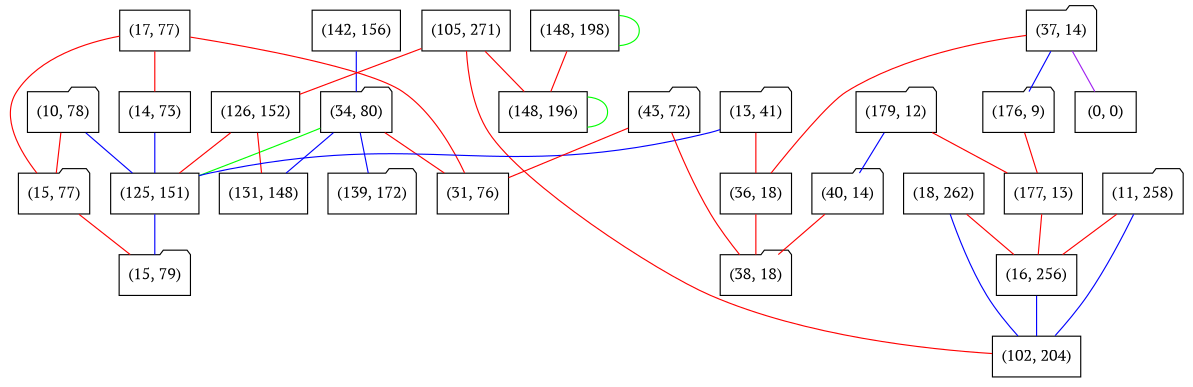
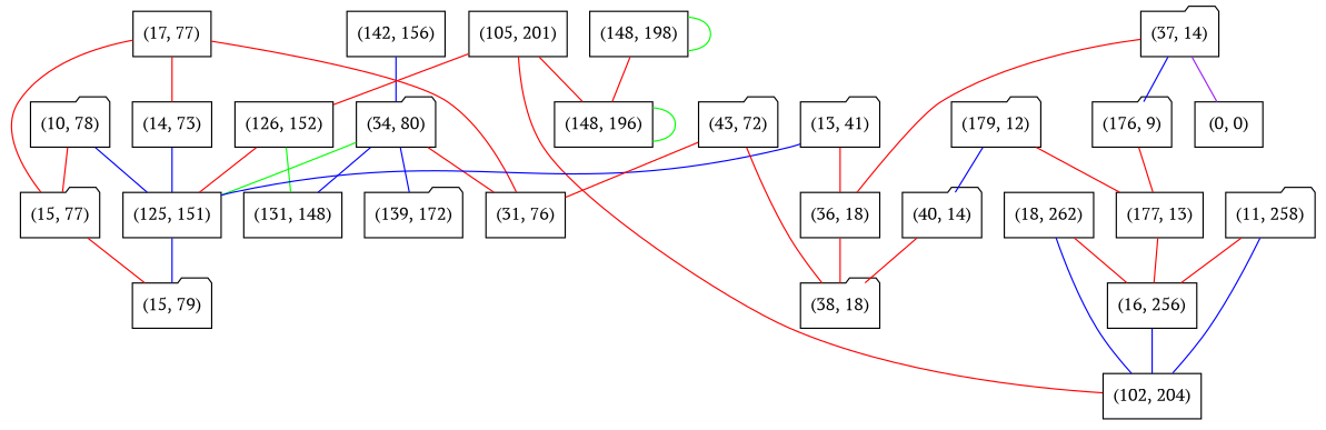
  graph {
    fontname="PT Serif"
    node [fontname="PT Serif" shape=box]
    edge [color=red fontname="PT Serif" weight=1]
    "(34, 80)" [shape=folder]
    "(142, 156)"
    "(31, 76)"
    "(125, 151)"
    "(131, 148)"
    "(139, 172)" [shape=folder]
    "(11, 258)" [shape=folder]
    "(16, 256)"
    "(102, 204)"
-   "(105, 201)" [label="(105, 271)"]
+   "(105, 201)"
    "(126, 152)"
    "(148, 196)"
    "(37, 14)" [shape=folder]
    "(0, 0)"
    "(176, 9)" [shape=folder]
    "(36, 18)"
    "(177, 13)"
    "(38, 18)" [shape=folder]
    "(179, 12)" [shape=folder]
    "(40, 14)" [shape=folder]
    "(15, 77)" [shape=folder]
    "(17, 77)"
    "(14, 73)"
    "(15, 79)" [shape=folder]
    "(13, 41)" [shape=folder]
    "(10, 78)" [shape=folder]
    "(148, 198)"
    "(43, 72)" [shape=folder]
    "(18, 262)"
    "(34, 80)" -- "(31, 76)"
    "(34, 80)" -- "(125, 151)" [color=green weight=3]
    "(34, 80)" -- "(131, 148)" [color=blue weight=3]
    "(34, 80)" -- "(139, 172)" [color=blue weight=3]
    "(142, 156)" -- "(34, 80)" [color=blue weight=3]
    "(125, 151)" -- "(15, 79)" [color=blue weight=3]
    "(11, 258)" -- "(16, 256)"
    "(11, 258)" -- "(102, 204)" [color=blue weight=3]
    "(16, 256)" -- "(102, 204)" [color=blue weight=3]
    "(105, 201)" -- "(102, 204)"
    "(105, 201)" -- "(126, 152)"
    "(105, 201)" -- "(148, 196)"
    "(126, 152)" -- "(125, 151)"
-   "(126, 152)" -- "(131, 148)"
+   "(126, 152)" -- "(131, 148)" [color=green]
    "(148, 196)" -- "(148, 196)" [color=green weight=2]
    "(37, 14)" -- "(0, 0)" [color=purple weight=4]
    "(37, 14)" -- "(176, 9)" [color=blue weight=3]
    "(37, 14)" -- "(36, 18)"
    "(176, 9)" -- "(177, 13)"
    "(36, 18)" -- "(38, 18)"
    "(177, 13)" -- "(16, 256)"
    "(179, 12)" -- "(177, 13)"
    "(179, 12)" -- "(40, 14)" [color=blue weight=3]
    "(40, 14)" -- "(38, 18)"
    "(15, 77)" -- "(15, 79)"
    "(17, 77)" -- "(31, 76)"
    "(17, 77)" -- "(15, 77)"
    "(17, 77)" -- "(14, 73)"
    "(14, 73)" -- "(125, 151)" [color=blue weight=3]
    "(13, 41)" -- "(125, 151)" [color=blue weight=3]
    "(13, 41)" -- "(36, 18)"
    "(10, 78)" -- "(125, 151)" [color=blue weight=3]
    "(10, 78)" -- "(15, 77)"
    "(148, 198)" -- "(148, 196)"
    "(148, 198)" -- "(148, 198)" [color=green weight=2]
    "(43, 72)" -- "(31, 76)"
    "(43, 72)" -- "(38, 18)"
    "(18, 262)" -- "(16, 256)"
    "(18, 262)" -- "(102, 204)" [color=blue weight=3]
  }
